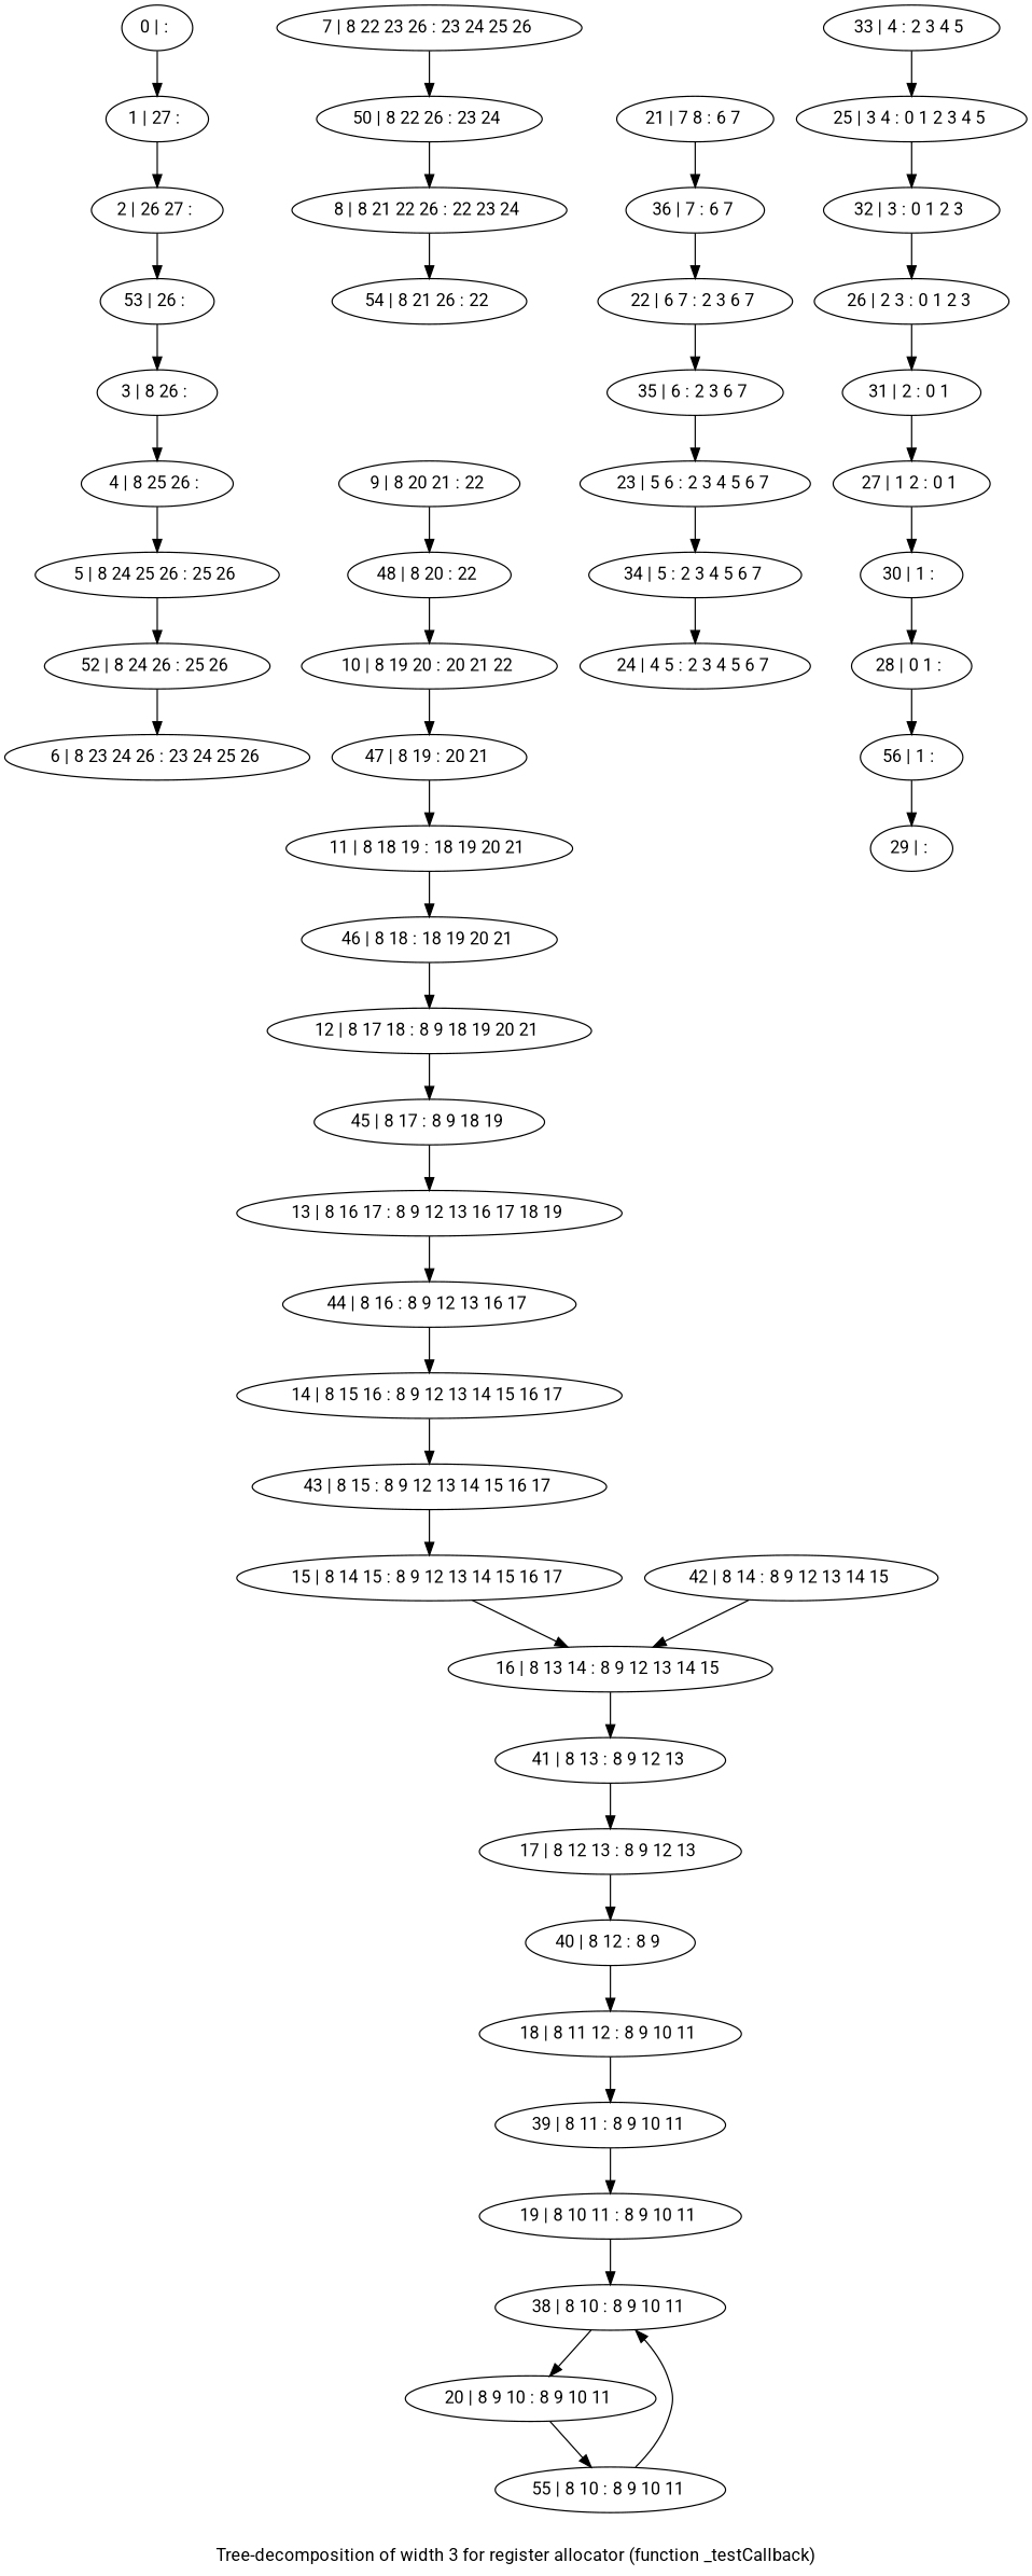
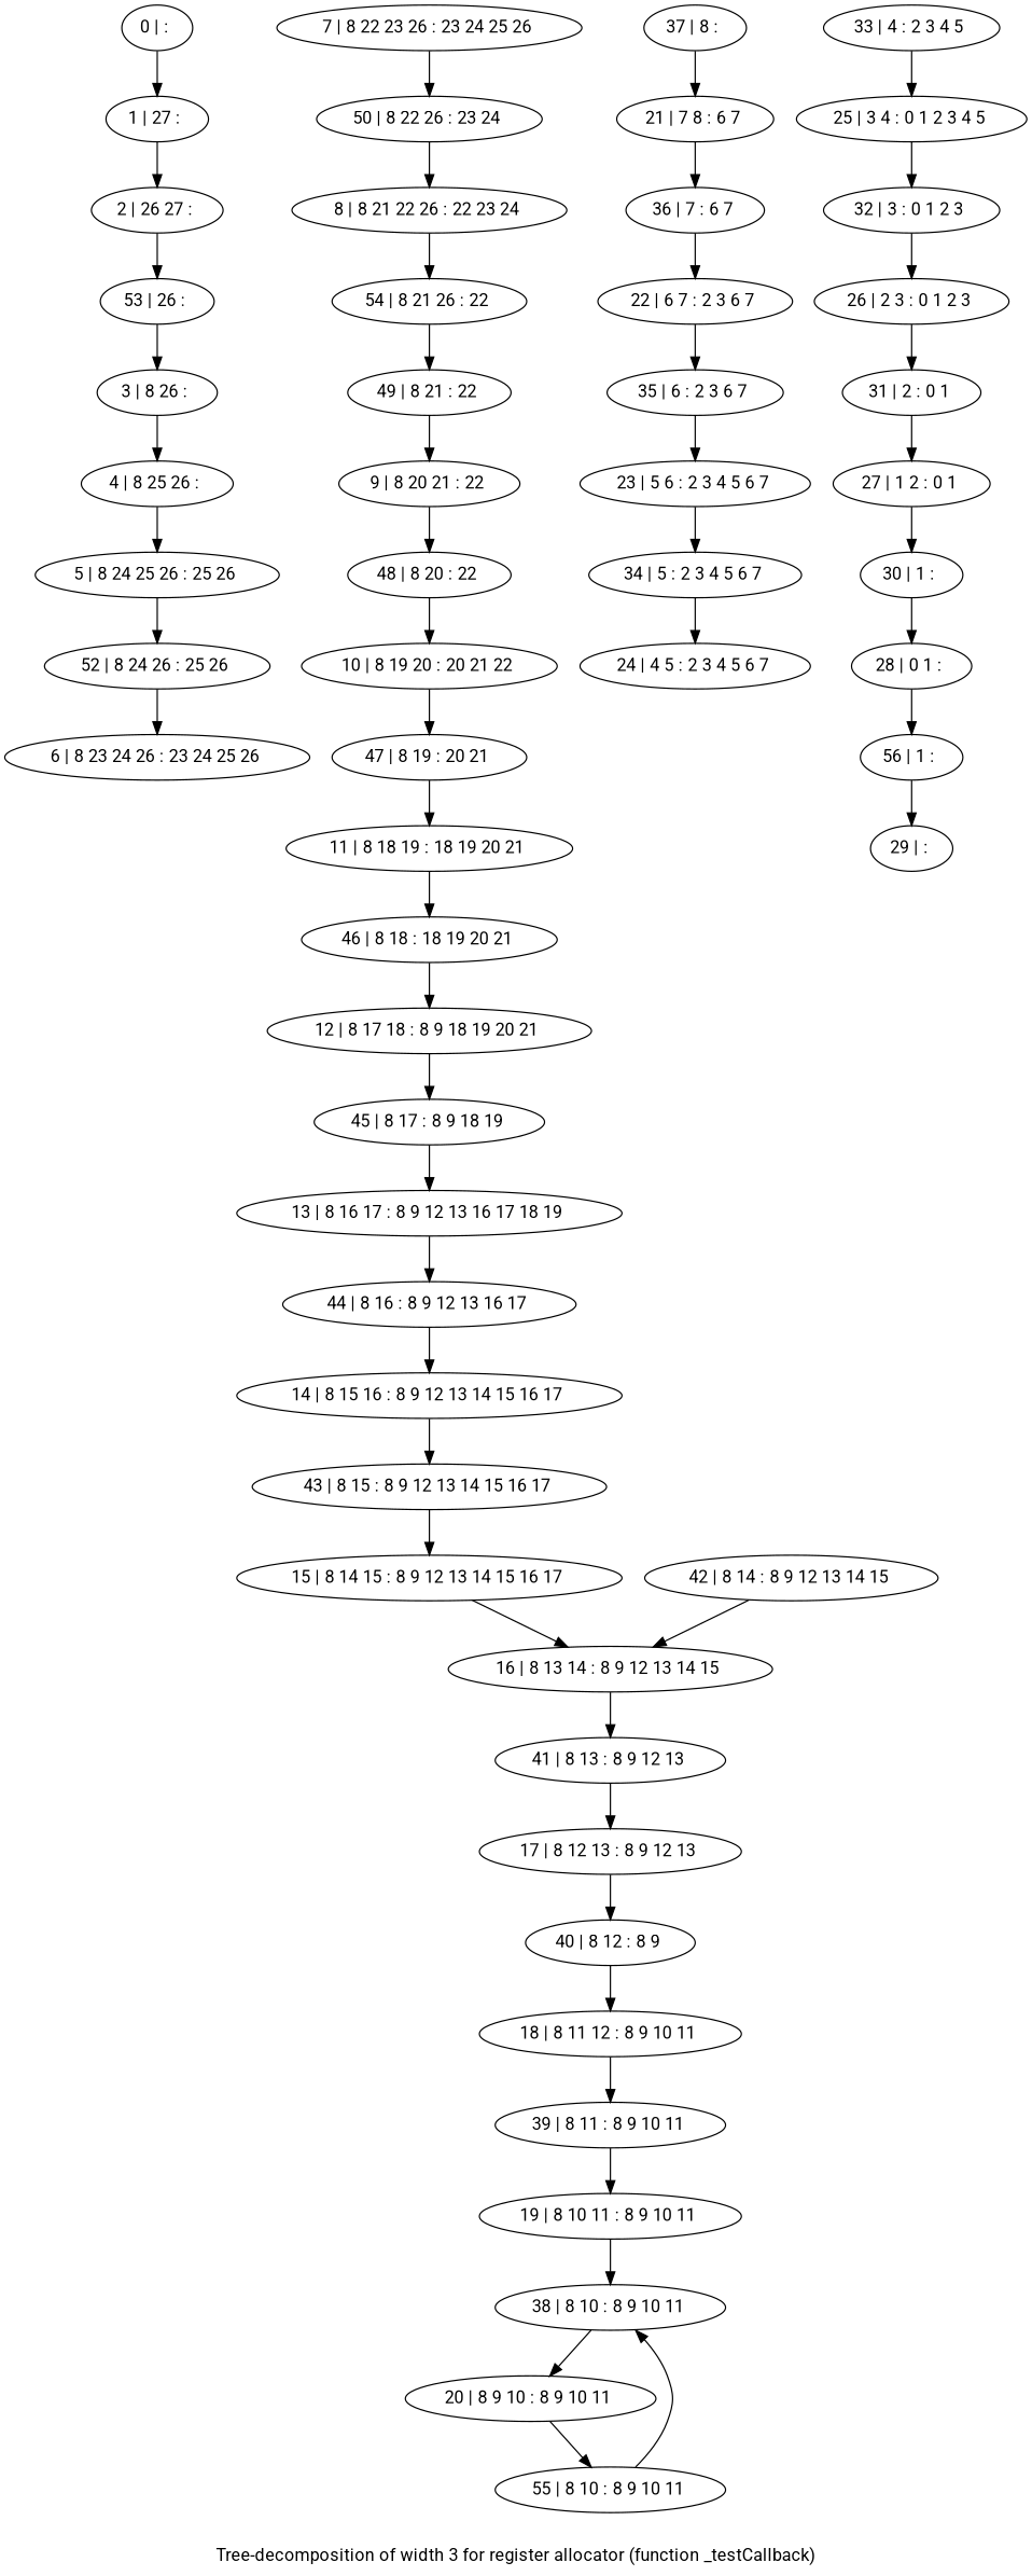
  digraph {
    fontname=Roboto
    label="Tree-decomposition of width 3 for register allocator (function _testCallback)"
    node [fontname=Roboto]
    edge [fontname=Roboto]
    n1 [label="0 | : "]
    n2 [label="1 | 27 : "]
    n3 [label="2 | 26 27 : "]
    n4 [label="53 | 26 : "]
    n5 [label="3 | 8 26 : "]
    n6 [label="4 | 8 25 26 : "]
    n7 [label="5 | 8 24 25 26 : 25 26 "]
    n8 [label="52 | 8 24 26 : 25 26 "]
    n9 [label="6 | 8 23 24 26 : 23 24 25 26 "]
    n10 [label="7 | 8 22 23 26 : 23 24 25 26 "]
    n11 [label="50 | 8 22 26 : 23 24 "]
    n12 [label="8 | 8 21 22 26 : 22 23 24 "]
    n13 [label="54 | 8 21 26 : 22 "]
+   n14 [label="49 | 8 21 : 22 "]
    n15 [label="9 | 8 20 21 : 22 "]
    n16 [label="48 | 8 20 : 22 "]
    n17 [label="10 | 8 19 20 : 20 21 22 "]
    n18 [label="47 | 8 19 : 20 21 "]
    n19 [label="11 | 8 18 19 : 18 19 20 21 "]
    n20 [label="46 | 8 18 : 18 19 20 21 "]
    n21 [label="12 | 8 17 18 : 8 9 18 19 20 21 "]
    n22 [label="45 | 8 17 : 8 9 18 19 "]
    n23 [label="13 | 8 16 17 : 8 9 12 13 16 17 18 19 "]
    n24 [label="44 | 8 16 : 8 9 12 13 16 17 "]
    n25 [label="14 | 8 15 16 : 8 9 12 13 14 15 16 17 "]
    n26 [label="43 | 8 15 : 8 9 12 13 14 15 16 17 "]
    n27 [label="15 | 8 14 15 : 8 9 12 13 14 15 16 17 "]
    n28 [label="16 | 8 13 14 : 8 9 12 13 14 15 "]
    n29 [label="42 | 8 14 : 8 9 12 13 14 15 "]
    n30 [label="41 | 8 13 : 8 9 12 13 "]
    n31 [label="17 | 8 12 13 : 8 9 12 13 "]
    n32 [label="40 | 8 12 : 8 9 "]
    n33 [label="18 | 8 11 12 : 8 9 10 11 "]
    n34 [label="39 | 8 11 : 8 9 10 11 "]
    n35 [label="19 | 8 10 11 : 8 9 10 11 "]
    n36 [label="38 | 8 10 : 8 9 10 11 "]
    n37 [label="20 | 8 9 10 : 8 9 10 11 "]
    n38 [label="55 | 8 10 : 8 9 10 11 "]
    n39 [label="21 | 7 8 : 6 7 "]
    n40 [label="36 | 7 : 6 7 "]
    n41 [label="22 | 6 7 : 2 3 6 7 "]
    n42 [label="35 | 6 : 2 3 6 7 "]
    n43 [label="23 | 5 6 : 2 3 4 5 6 7 "]
    n44 [label="34 | 5 : 2 3 4 5 6 7 "]
    n45 [label="24 | 4 5 : 2 3 4 5 6 7 "]
    n46 [label="33 | 4 : 2 3 4 5 "]
    n47 [label="25 | 3 4 : 0 1 2 3 4 5 "]
    n48 [label="32 | 3 : 0 1 2 3 "]
    n49 [label="26 | 2 3 : 0 1 2 3 "]
    n50 [label="31 | 2 : 0 1 "]
    n51 [label="27 | 1 2 : 0 1 "]
    n52 [label="30 | 1 : "]
    n53 [label="28 | 0 1 : "]
    n54 [label="56 | 1 : "]
    n55 [label="29 | : "]
+   n56 [label="37 | 8 : "]
    n1 -> n2
    n2 -> n3
    n3 -> n4
    n4 -> n5
    n5 -> n6
    n6 -> n7
    n7 -> n8
    n8 -> n9
    n10 -> n11
    n11 -> n12
    n12 -> n13
+   n13 -> n14
+   n14 -> n15
    n15 -> n16
    n16 -> n17
    n17 -> n18
    n18 -> n19
    n19 -> n20
    n20 -> n21
    n21 -> n22
    n22 -> n23
    n23 -> n24
    n24 -> n25
    n25 -> n26
    n26 -> n27
    n27 -> n28
    n28 -> n30
    n29 -> n28
    n30 -> n31
    n31 -> n32
    n32 -> n33
    n33 -> n34
    n34 -> n35
    n35 -> n36
    n36 -> n37
    n37 -> n38
    n38 -> n36
    n39 -> n40
    n40 -> n41
    n41 -> n42
    n42 -> n43
    n43 -> n44
    n44 -> n45
    n46 -> n47
    n47 -> n48
    n48 -> n49
    n49 -> n50
    n50 -> n51
    n51 -> n52
    n52 -> n53
    n53 -> n54
    n54 -> n55
+   n56 -> n39
  }
